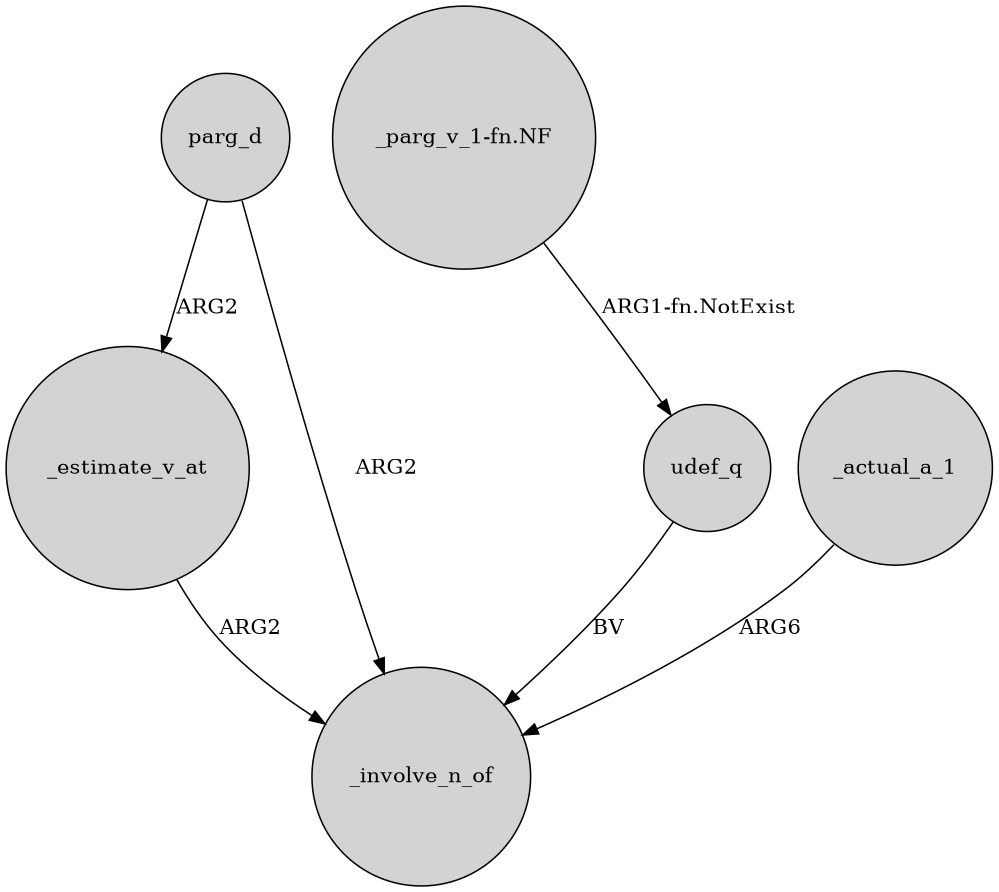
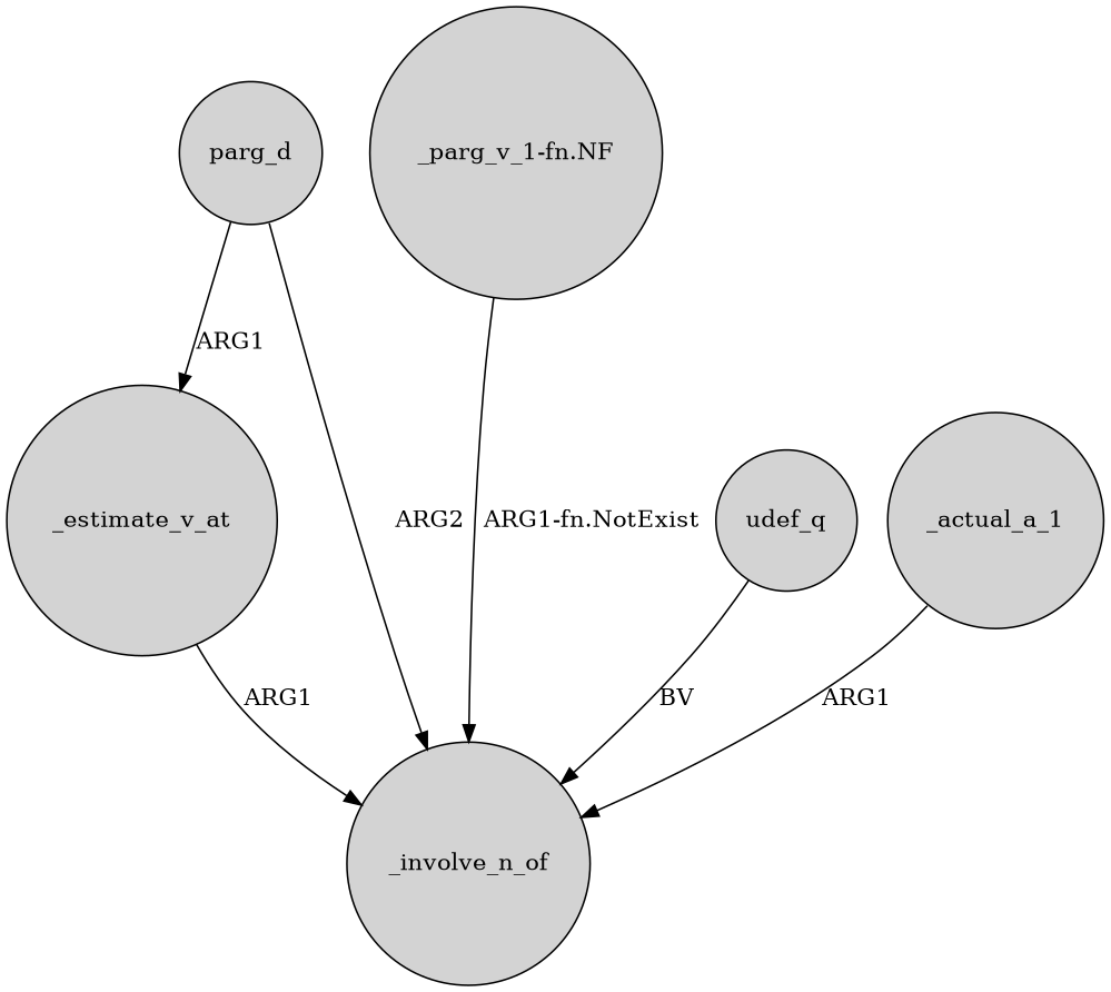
  digraph {
    node [shape=circle style=filled]
    parg_d
    _estimate_v_at
    n3 [label=_involve_n_of]
    udef_q
    n5 [label="_parg_v_1-fn.NF"]
    _actual_a_1
-   parg_d -> _estimate_v_at [label=ARG2]
+   parg_d -> _estimate_v_at [label=ARG1]
    parg_d -> n3 [label=ARG2]
-   _estimate_v_at -> n3 [label=ARG2]
+   _estimate_v_at -> n3 [label=ARG1]
    udef_q -> n3 [label=BV]
-   n5 -> udef_q [label="ARG1-fn.NotExist"]
-   _actual_a_1 -> n3 [label=ARG6]
+   n5 -> n3 [label="ARG1-fn.NotExist"]
+   _actual_a_1 -> n3 [label=ARG1]
  }
